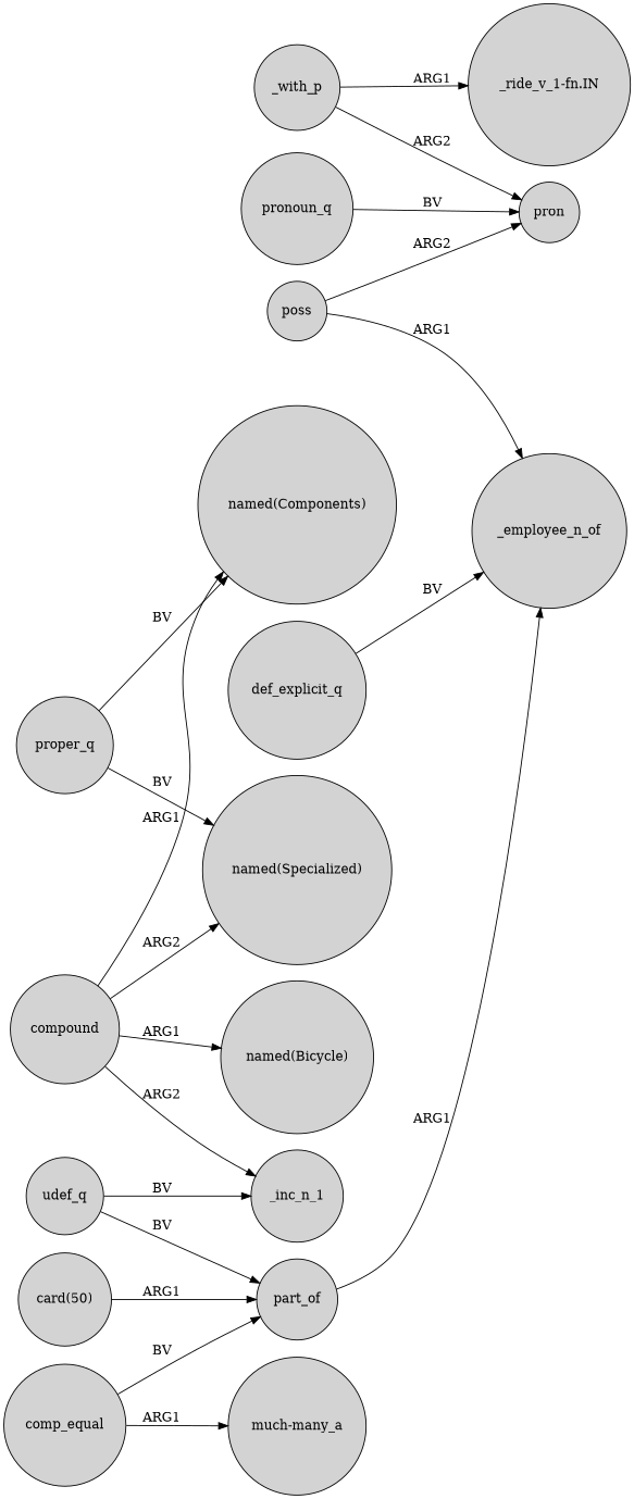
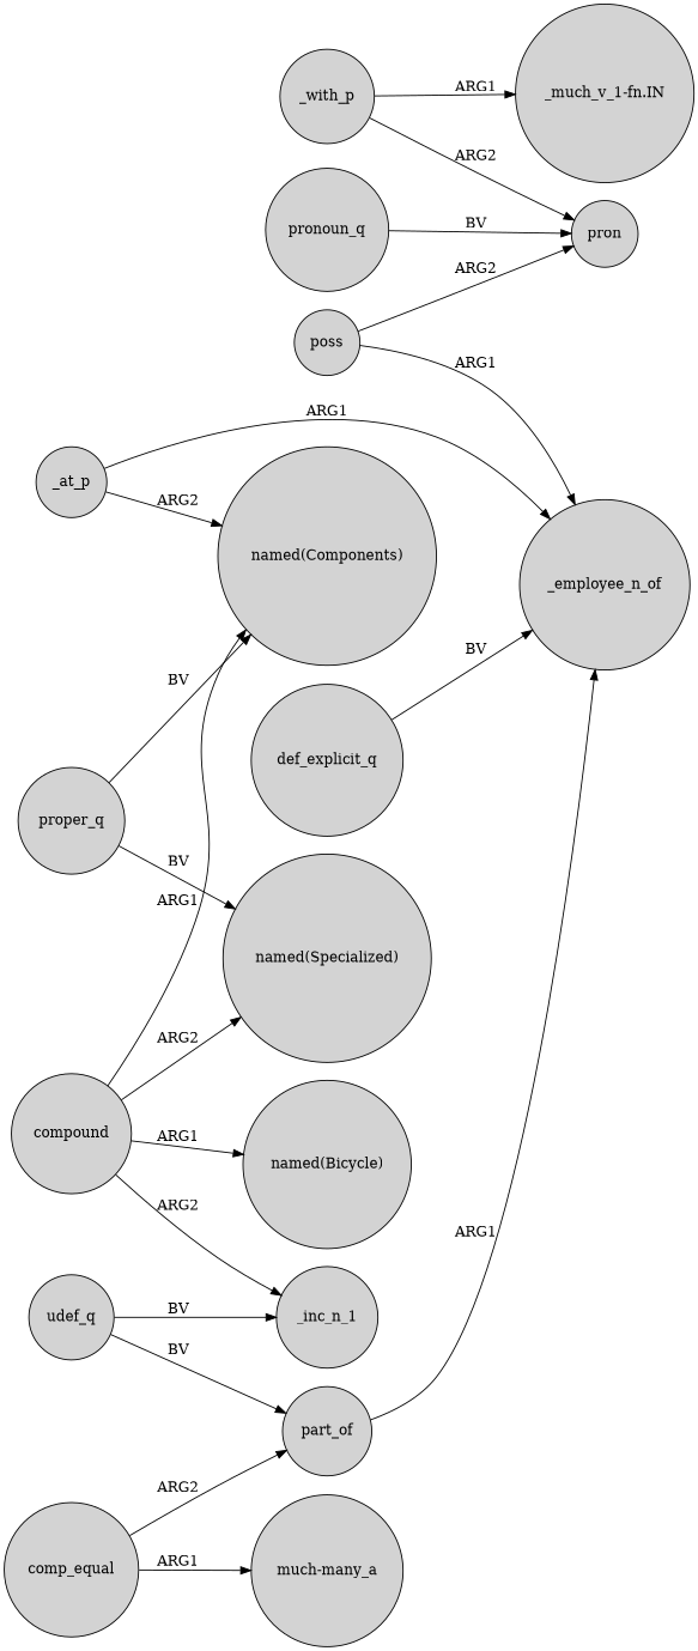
  digraph {
    rankdir=LR
    node [shape=circle style=filled]
    udef_q
    part_of
    _inc_n_1
    _employee_n_of
    proper_q
    "named(Components)"
    "named(Specialized)"
    poss
    pron
    compound
    "named(Bicycle)"
    _with_p
-   "_ride_v_1-fn.IN"
+   "_ride_v_1-fn.IN" [label="_much_v_1-fn.IN"]
    comp_equal
    "much-many_a"
-   "card(50)"
    def_explicit_q
    pronoun_q
+   _at_p
    udef_q -> part_of [label=BV]
    udef_q -> _inc_n_1 [label=BV]
    part_of -> _employee_n_of [label=ARG1]
    proper_q -> "named(Components)" [label=BV]
    proper_q -> "named(Specialized)" [label=BV]
    poss -> _employee_n_of [label=ARG1]
    poss -> pron [label=ARG2]
    compound -> _inc_n_1 [label=ARG2]
    compound -> "named(Components)" [label=ARG1]
    compound -> "named(Specialized)" [label=ARG2]
    compound -> "named(Bicycle)" [label=ARG1]
    _with_p -> pron [label=ARG2]
    _with_p -> "_ride_v_1-fn.IN" [label=ARG1]
-   comp_equal -> part_of [label=BV]
+   comp_equal -> part_of [label=ARG2]
    comp_equal -> "much-many_a" [label=ARG1]
-   "card(50)" -> part_of [label=ARG1]
    def_explicit_q -> _employee_n_of [label=BV]
    pronoun_q -> pron [label=BV]
+   _at_p -> _employee_n_of [label=ARG1]
+   _at_p -> "named(Components)" [label=ARG2]
  }
